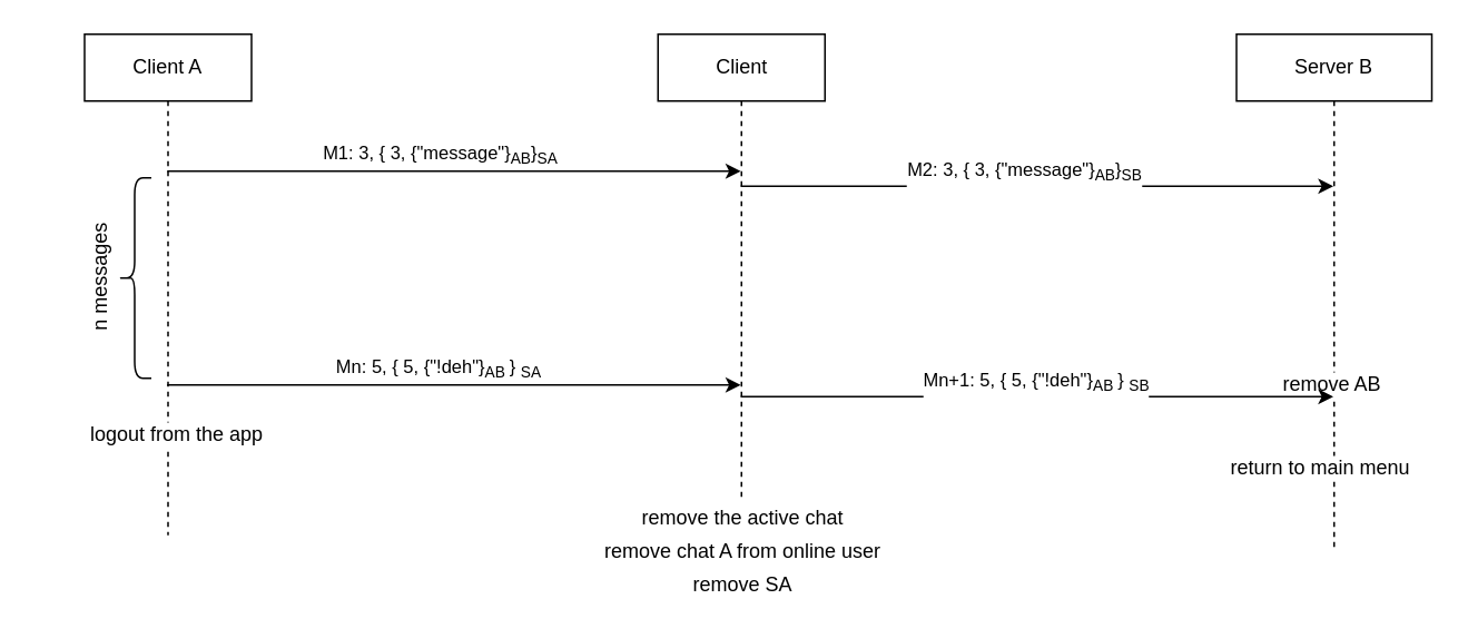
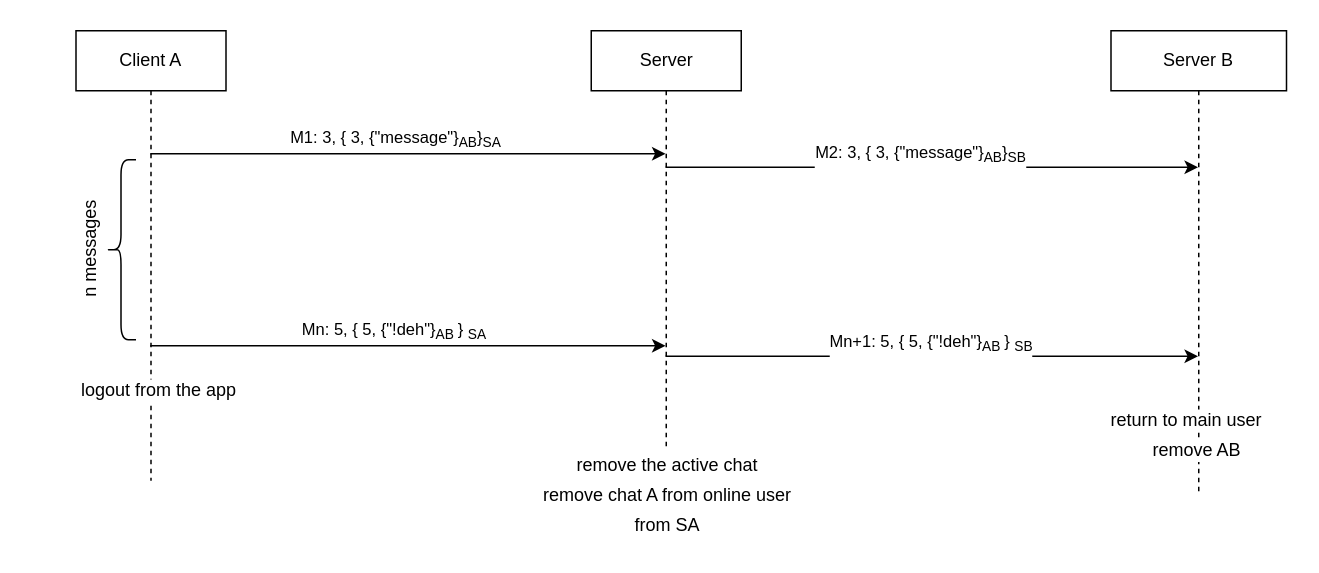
  <mxCell id="0" />
  <mxCell id="1" parent="0" />
  <mxCell id="2" value="Client A" style="shape=umlLifeline;perimeter=lifelinePerimeter;whiteSpace=wrap;html=1;container=1;collapsible=0;recursiveResize=0;outlineConnect=0;" parent="1" vertex="1"><mxGeometry x="50" y="20" width="100" height="300" as="geometry" /></mxCell>
- <mxCell id="3" value="Client" style="shape=umlLifeline;perimeter=lifelinePerimeter;whiteSpace=wrap;html=1;container=1;collapsible=0;recursiveResize=0;outlineConnect=0;" parent="1" vertex="1"><mxGeometry x="393.5" y="20" width="100" height="280" as="geometry" /></mxCell>
+ <mxCell id="3" value="Server" style="shape=umlLifeline;perimeter=lifelinePerimeter;whiteSpace=wrap;html=1;container=1;collapsible=0;recursiveResize=0;outlineConnect=0;" parent="1" vertex="1"><mxGeometry x="393.5" y="20" width="100" height="280" as="geometry" /></mxCell>
  <mxCell id="4" value="Server B" style="shape=umlLifeline;perimeter=lifelinePerimeter;whiteSpace=wrap;html=1;container=1;collapsible=0;recursiveResize=0;outlineConnect=0;" parent="1" vertex="1"><mxGeometry x="740" y="20" width="117" height="310" as="geometry" /></mxCell>
- <mxCell id="5" value="remove AB" style="text;html=1;align=center;verticalAlign=middle;resizable=0;points=[];autosize=1;strokeColor=none;labelBackgroundColor=#ffffff;" parent="4" vertex="1"><mxGeometry x="22" y="200" width="70" height="20" as="geometry" /></mxCell>
+ <mxCell id="5" value="remove AB" style="text;html=1;align=center;verticalAlign=middle;resizable=0;points=[];autosize=1;strokeColor=none;labelBackgroundColor=#ffffff;" parent="4" vertex="1"><mxGeometry x="22" y="270" width="70" height="20" as="geometry" /></mxCell>
  <mxCell id="6" value="" style="endArrow=classic;html=1;" parent="1" edge="1"><mxGeometry width="50" height="50" relative="1" as="geometry"><mxPoint x="99.5" y="102" as="sourcePoint" /><mxPoint x="443" y="102" as="targetPoint" /></mxGeometry></mxCell>
  <mxCell id="7" value="M1: 3, { 3, {&quot;message&quot;}&lt;sub&gt;AB&lt;/sub&gt;}&lt;sub&gt;SA&lt;/sub&gt;" style="edgeLabel;html=1;align=center;verticalAlign=middle;resizable=0;points=[];" parent="6" vertex="1" connectable="0"><mxGeometry x="-0.06" y="-1" relative="1" as="geometry"><mxPoint x="2" y="-11" as="offset" /></mxGeometry></mxCell>
  <mxCell id="8" value="" style="endArrow=classic;html=1;" parent="1" edge="1"><mxGeometry width="50" height="50" relative="1" as="geometry"><mxPoint x="99.5" y="230" as="sourcePoint" /><mxPoint x="443" y="230" as="targetPoint" /></mxGeometry></mxCell>
  <mxCell id="9" value="Mn: 5, { 5, {&quot;!deh&quot;}&lt;sub&gt;AB &lt;/sub&gt;} &lt;sub&gt;SA&lt;/sub&gt;" style="edgeLabel;html=1;align=center;verticalAlign=middle;resizable=0;points=[];" parent="8" vertex="1" connectable="0"><mxGeometry x="-0.24" y="2" relative="1" as="geometry"><mxPoint x="31" y="-8" as="offset" /></mxGeometry></mxCell>
  <mxCell id="10" value="" style="endArrow=classic;html=1;" parent="1" edge="1" target="4"><mxGeometry width="50" height="50" relative="1" as="geometry"><mxPoint x="443" y="111" as="sourcePoint" /><mxPoint x="789.5" y="111" as="targetPoint" /></mxGeometry></mxCell>
  <mxCell id="11" value="M2: 3, { 3, {&quot;message&quot;}&lt;sub&gt;AB&lt;/sub&gt;}&lt;sub&gt;SB&lt;/sub&gt;" style="edgeLabel;html=1;align=center;verticalAlign=middle;resizable=0;points=[];" parent="10" vertex="1" connectable="0"><mxGeometry x="-0.047" y="-2" relative="1" as="geometry"><mxPoint y="-11" as="offset" /></mxGeometry></mxCell>
  <mxCell id="12" value="" style="endArrow=classic;html=1;" parent="1" edge="1" target="4"><mxGeometry width="50" height="50" relative="1" as="geometry"><mxPoint x="443" y="237" as="sourcePoint" /><mxPoint x="789.5" y="237" as="targetPoint" /></mxGeometry></mxCell>
  <mxCell id="13" value="Mn+1: 5, { 5, {&quot;!deh&quot;}&lt;sub&gt;AB&amp;nbsp;&lt;/sub&gt;}&amp;nbsp;&lt;sub&gt;SB&lt;/sub&gt;" style="edgeLabel;html=1;align=center;verticalAlign=middle;resizable=0;points=[];" parent="12" vertex="1" connectable="0"><mxGeometry x="-0.065" y="-1" relative="1" as="geometry"><mxPoint x="10" y="-10" as="offset" /></mxGeometry></mxCell>
  <mxCell id="14" value="remove the active chat" style="text;html=1;align=center;verticalAlign=middle;resizable=0;points=[];autosize=1;strokeColor=none;" parent="1" vertex="1"><mxGeometry x="378.5" y="300" width="130" height="20" as="geometry" /></mxCell>
  <mxCell id="15" value="" style="shape=curlyBracket;whiteSpace=wrap;html=1;rounded=1;" parent="1" vertex="1"><mxGeometry x="70" y="106" width="20" height="120" as="geometry" /></mxCell>
  <mxCell id="16" value="n messages" style="text;html=1;align=center;verticalAlign=middle;resizable=0;points=[];autosize=1;strokeColor=none;portConstraintRotation=1;rotation=-90;" parent="1" vertex="1"><mxGeometry x="20" y="156" width="80" height="20" as="geometry" /></mxCell>
  <mxCell id="17" value="remove chat A from online user" style="text;html=1;align=center;verticalAlign=middle;resizable=0;points=[];autosize=1;strokeColor=none;" parent="1" vertex="1"><mxGeometry x="349" y="320" width="190" height="20" as="geometry" /></mxCell>
  <mxCell id="18" value="logout from the app" style="text;html=1;align=center;verticalAlign=middle;resizable=0;points=[];autosize=1;strokeColor=none;labelBackgroundColor=#ffffff;" parent="1" vertex="1"><mxGeometry x="45" y="250" width="120" height="20" as="geometry" /></mxCell>
- <mxCell id="19" value="return to main menu" style="text;html=1;align=center;verticalAlign=middle;resizable=0;points=[];autosize=1;strokeColor=none;labelBackgroundColor=#ffffff;" parent="1" vertex="1"><mxGeometry x="730" y="270" width="120" height="20" as="geometry" /></mxCell>
- <mxCell id="20" value="remove SA" style="text;html=1;align=center;verticalAlign=middle;resizable=0;points=[];autosize=1;strokeColor=none;" parent="1" vertex="1"><mxGeometry x="409" y="340" width="70" height="20" as="geometry" /></mxCell>
+ <mxCell id="19" value="return to main user" style="text;html=1;align=center;verticalAlign=middle;resizable=0;points=[];autosize=1;strokeColor=none;labelBackgroundColor=#ffffff;" parent="1" vertex="1"><mxGeometry x="730" y="270" width="120" height="20" as="geometry" /></mxCell>
+ <mxCell id="20" value="from SA" style="text;html=1;align=center;verticalAlign=middle;resizable=0;points=[];autosize=1;strokeColor=none;" parent="1" vertex="1"><mxGeometry x="409" y="340" width="70" height="20" as="geometry" /></mxCell>
